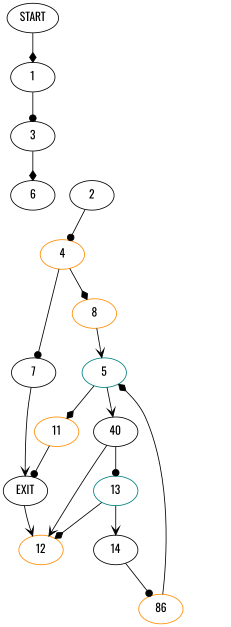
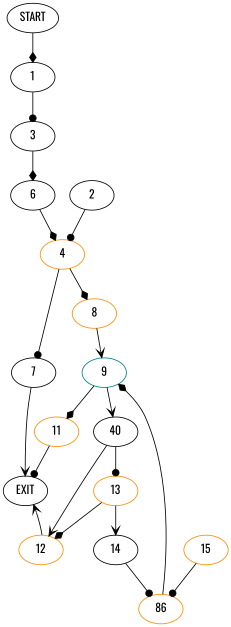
  digraph {
    fontname=Oswald
    node [color=black fontname=Oswald]
    edge [arrowhead=diamond fontname=Oswald]
    n1 [label=START]
    1
    3
    n4 [label=EXIT]
    4 [color=darkorange]
    2
    6
    7
    8 [color=darkorange]
-   9 [color=teal label=5]
+   9 [color=teal]
    n11 [label=40]
    11 [color=darkorange]
    12 [color=darkorange]
-   13 [color=teal]
+   13 [color=darkorange]
    14
    n16 [color=darkorange label=86]
+   15 [color=darkorange]
    n1 -> 1
    1 -> 3 [arrowhead=dot]
    3 -> 6
    4 -> 7 [arrowhead=dot]
    4 -> 8
    2 -> 4 [arrowhead=dot]
+   6 -> 4
    7 -> n4 [arrowhead=vee]
    8 -> 9 [arrowhead=vee]
    9 -> n11 [arrowhead=vee]
    9 -> 11
    n11 -> 12 [arrowhead=vee]
    n11 -> 13 [arrowhead=dot]
    11 -> n4 [arrowhead=dot]
-   n4 -> 12 [arrowhead=vee]
+   12 -> n4 [arrowhead=vee]
    13 -> 12
    13 -> 14 [arrowhead=vee]
    14 -> n16 [arrowhead=dot]
    n16 -> 9
+   15 -> n16 [arrowhead=dot]
  }
